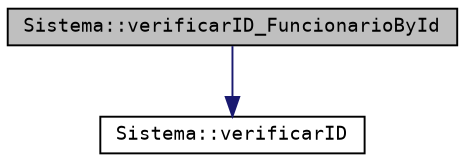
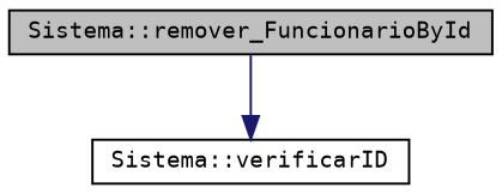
  digraph {
    rankdir=TB
    fontname="DejaVu Sans Mono"
    node [color=black fontname="DejaVu Sans Mono" fontsize=10 shape=record style=filled]
-   n1 [fillcolor=grey75 fontcolor=black height=0.2 label="Sistema::verificarID_FuncionarioById" width=0.4]
+   n1 [fillcolor=grey75 fontcolor=black height=0.2 label="Sistema::remover_FuncionarioById" width=0.4]
    n2 [fillcolor=white height=0.2 label="Sistema::verificarID" width=0.4]
    n1 -> n2 [color=midnightblue fontname="DejaVu Sans Mono" fontsize=10 labelfontname=Helvetica labelfontsize=10 style=solid]
  }
